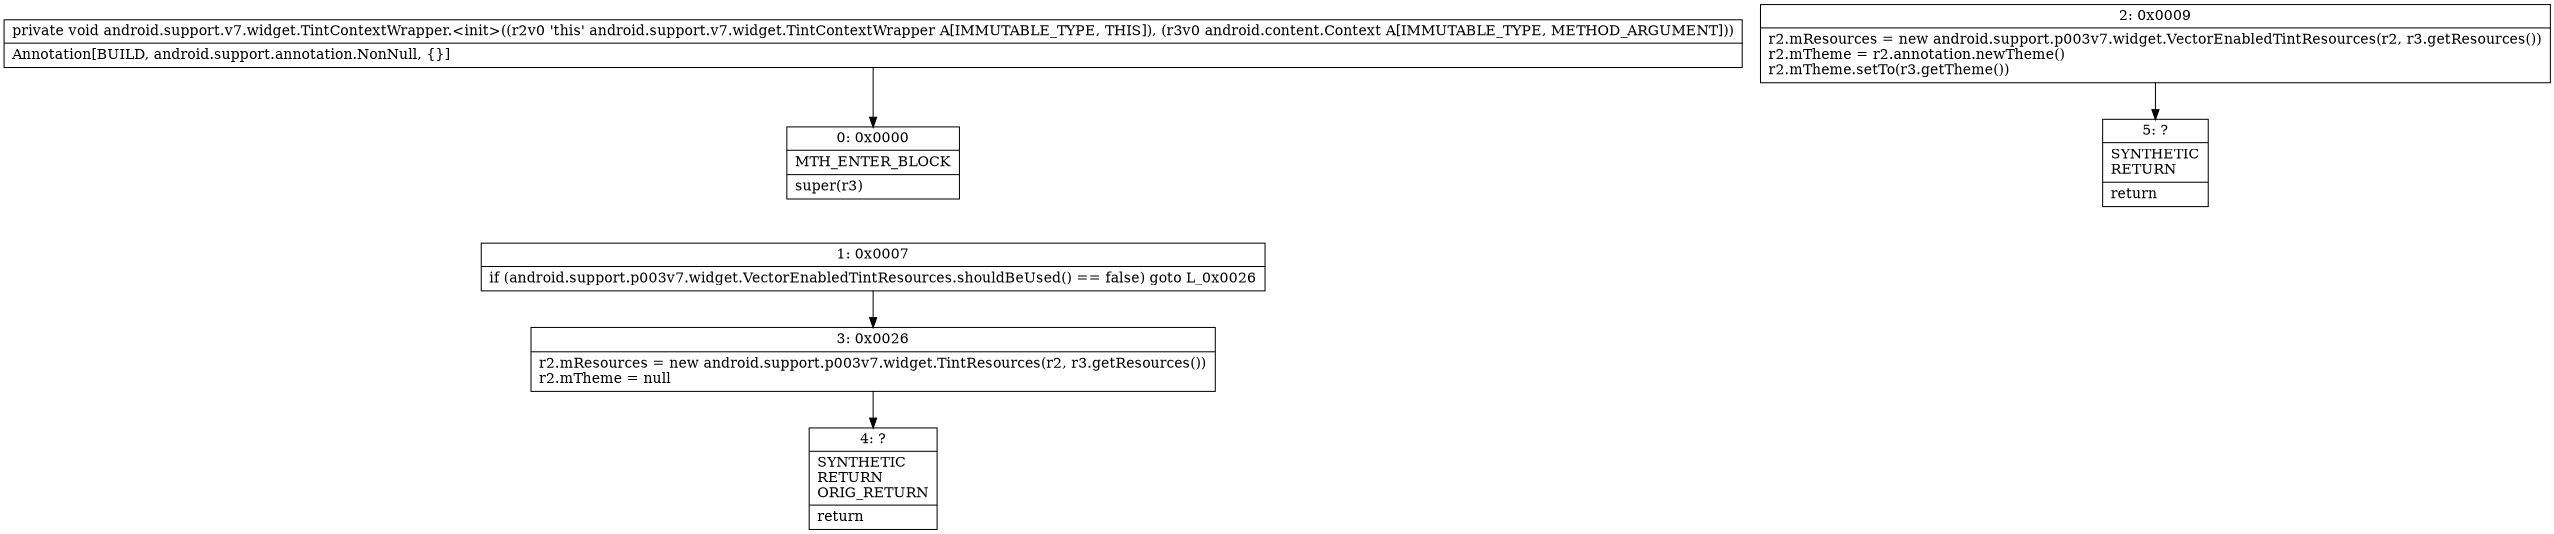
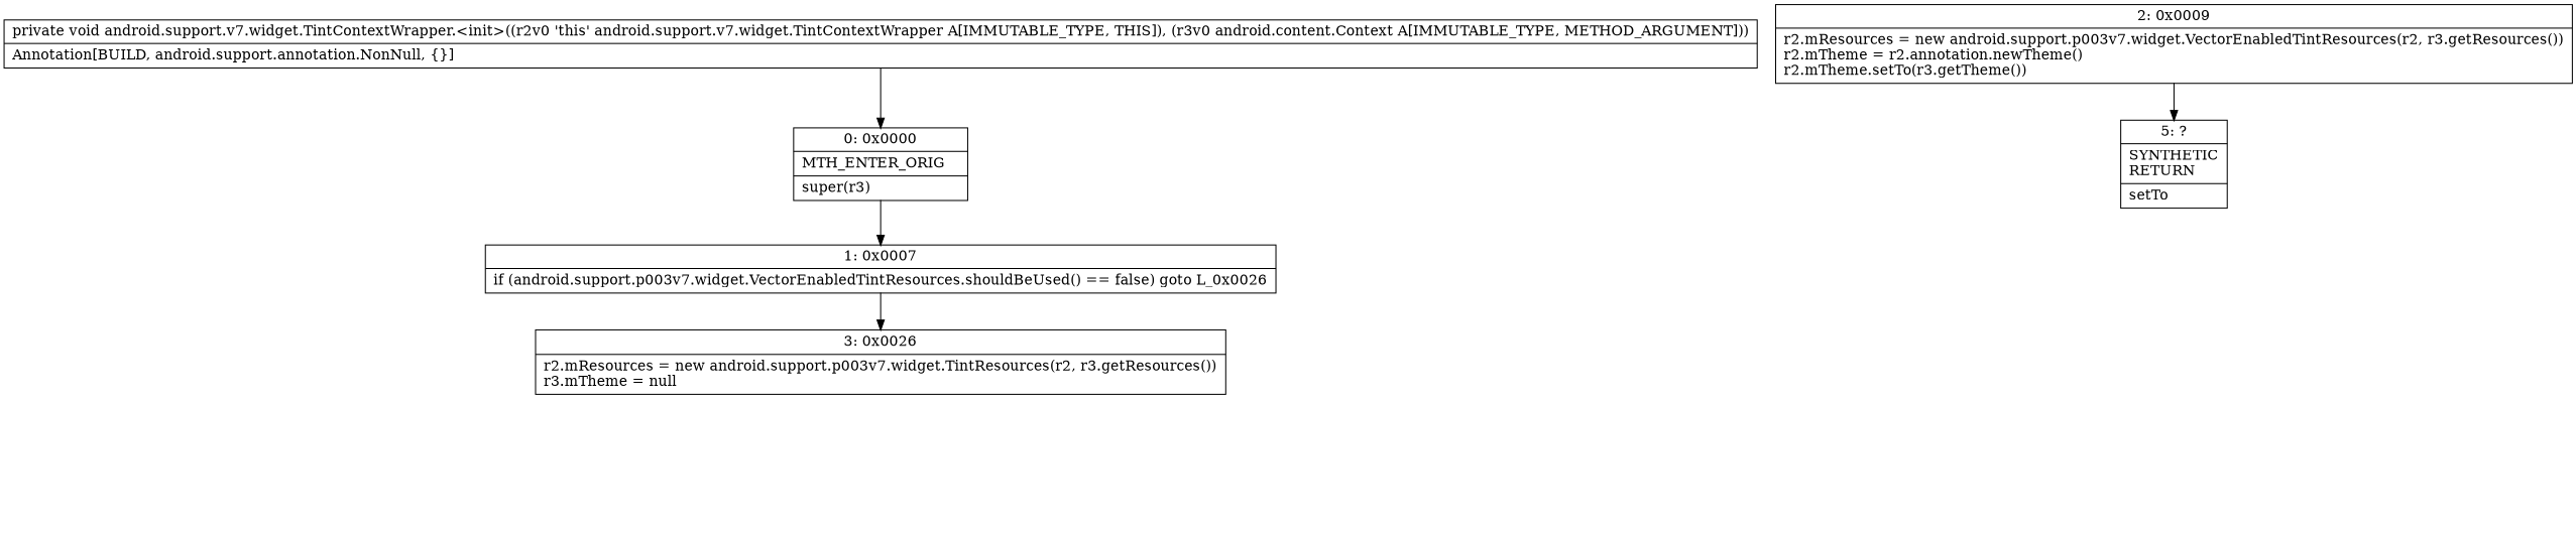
  digraph {
    node [shape=record]
-   n1 [label="{0\:\ 0x0000|MTH_ENTER_BLOCK\l|super(r3)\l}"]
+   n1 [label="{0\:\ 0x0000|MTH_ENTER_ORIG\l|super(r3)\l}"]
    n2 [label="{1\:\ 0x0007|if (android.support.p003v7.widget.VectorEnabledTintResources.shouldBeUsed() == false) goto L_0x0026\l}"]
-   n3 [label="{3\:\ 0x0026|r2.mResources = new android.support.p003v7.widget.TintResources(r2, r3.getResources())\lr2.mTheme = null\l}"]
+   n3 [label="{3\:\ 0x0026|r2.mResources = new android.support.p003v7.widget.TintResources(r2, r3.getResources())\lr3.mTheme = null\l}"]
    n4 [label="{2\:\ 0x0009|r2.mResources = new android.support.p003v7.widget.VectorEnabledTintResources(r2, r3.getResources())\lr2.mTheme = r2.annotation.newTheme()\lr2.mTheme.setTo(r3.getTheme())\l}"]
-   n5 [label="{5\:\ ?|SYNTHETIC\lRETURN\l|return\l}"]
-   n6 [label="{4\:\ ?|SYNTHETIC\lRETURN\lORIG_RETURN\l|return\l}"]
+   n5 [label="{5\:\ ?|SYNTHETIC\lRETURN\l|setTo\l}"]
    n7 [label="{private void android.support.v7.widget.TintContextWrapper.\<init\>((r2v0 'this' android.support.v7.widget.TintContextWrapper A[IMMUTABLE_TYPE, THIS]), (r3v0 android.content.Context A[IMMUTABLE_TYPE, METHOD_ARGUMENT]))  | Annotation[BUILD, android.support.annotation.NonNull, \{\}]\l}"]
+   n1 -> n2
    n2 -> n3
-   n3 -> n6
    n4 -> n5
    n7 -> n1
  }
